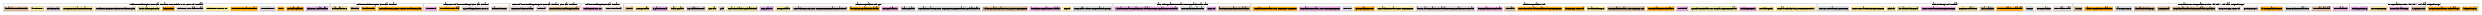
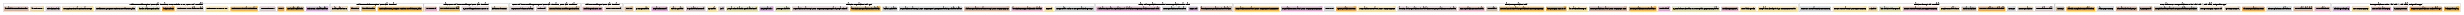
  digraph {
    node [style=filled fillcolor=lightgrey color=brown shape=note]
    n1 [label=setime_new_kmalloc_false fillcolor=plum color=gray40 shape=folder]
    n2 [label=set_kmalloc_failed_1 fillcolor=orange color=gray40]
    n3 [label=return fillcolor=orange]
    n4 [label=memset_ime_new]
    n5 [label=set_ime_new_im_name_im_name fillcolor=orange color=darkorange shape=folder]
    n6 [label=set_ime_new_owner_owner fillcolor=khaki color=darkorange]
    n7 [label=set_ime_new_userdata_userdata color=darkorange]
    n8 [label=lock_ime_lock fillcolor=orange shape=folder]
    n9 [label=list_for_each_tmp_ime_list fillcolor=khaki color=gray40]
    n10 [label=set_list_entry_tmp_struct_inter_module_entry_list color=darkorange shape=folder]
    n11 [label=strcmp_ime_im_name_im_name_eq_0 fillcolor=khaki shape=folder]
    n12 [label=unlock_ime_lock shape=folder]
    n13 [label=kfree_ime_new fillcolor=khaki shape=folder]
    n14 [label=list_add_ime_ne_list_ime_list fillcolor=tan]
    n15 [label=set_ime_list_entry_tmp_struct_inter_module_entry_list fillcolor=orange color=darkorange]
    n16 [label=list_del_ime_list fillcolor=orange color=gray40 shape=folder]
    n17 [label=kfree_ime fillcolor=tan color=darkorange shape=folder]
    n18 [label=kmalloc_failed_true fillcolor=khaki shape=folder]
    n19 [label=clear_result_NULL color=darkorange]
    n20 [label=try_module_get_ime_owner_true shape=folder]
    n21 [label=set_result_ime_userdata fillcolor=orange color=gray40 shape=folder]
    n22 [label=return_result fillcolor=plum color=darkorange]
    n23 [label=set_result_inter_module_get_im_name fillcolor=tan color=darkorange shape=folder]
    n24 [label=result_null shape=folder]
    n25 [label=request_module_s_modname]
-   n26 [label=ime_owner_sub_null color=darkorange shape=folder]
+   n26 [label=ime_owner_not_null color=darkorange shape=folder]
    n27 [label=module_put_ime_owner fillcolor=plum color=darkorange]
    n28 [label=set_cpus_allowed_current_cpumask_of_cpu_cpu color=gray40 shape=folder]
    n29 [label=smp_mb fillcolor=khaki color=darkorange]
    n30 [label=atomic_inc_stoppmachine_thread_ack fillcolor=plum color=darkorange]
    n31 [label=while_stopmachine_state_not_eq_STOPMACHINE_EXIT fillcolor=tan shape=folder]
    n32 [label=stopmachine_state_eq_STOPMACHINE_DISABLE_IRQ_and_irqs_disabled_false color=gray40]
    n33 [label=local_irq_disable color=gray40]
-   n34 [label=set_irqs_disabled_1 fillcolor=plum color=darkorange shape=folder]
    n35 [label=atomic_inc_stopmachine_thread_ack fillcolor=orange color=gray40 shape=folder]
-   n36 [label=stopmachine_cpu_eq_STOPMACHINE_PREPARE_and_prepared_null]
+   n36 [label=stopmachine_state_eq_STOPMACHINE_PREPARE_and_prepared_null]
    n37 [label=preempt_disable fillcolor=khaki color=gray40]
    n38 [label=set_prepared_1 fillcolor=plum color=gray40 shape=folder]
    n39 [label=prepared_null_and_irqs_disabled_null fillcolor=khaki color=gray40 shape=folder]
    n40 [label=yield shape=folder]
    n41 [label=cpu_relax fillcolor=khaki color=darkorange]
    n42 [label=irqs_disabled_not_null shape=folder]
    n43 [label=local_irq_enable fillcolor=khaki]
    n44 [label=prepared_not_null fillcolor=plum]
    n45 [label=preempt_enable fillcolor=khaki color=darkorange shape=folder]
    n46 [label=return_0 fillcolor=tan color=darkorange shape=folder]
    n47 [label=atomic_set_stopmachine_thread_ack_0 fillcolor=tan shape=folder]
    n48 [label=smp_wmb fillcolor=plum color=gray40]
    n49 [label=set_stopmachine_state_state color=gray40 shape=folder]
    n50 [label=while_atomic_read_stopmachine_thread_ack_not_eq_stopmachine_num_threads fillcolor=plum]
    n51 [label=set_param_sched_priority_MAX_RT_PRIO_sub_1 fillcolor=khaki color=darkorange]
    n52 [label=set_old_fs_get_fss fillcolor=khaki color=darkorange]
    n53 [label=set_fs_KERNEL_DS fillcolor=plum color=darkorange]
    n54 [label=sys_sched_setscheduler_current_pid_SCHED_FIFO_param fillcolor=khaki color=gray40]
    n55 [label=set_fs_old_fs fillcolor=plum shape=folder]
    n56 [label=set_stopmachine_num_threads_0 fillcolor=orange color=darkorange shape=folder]
    n57 [label=set_stopmachine_state_STOPMACHINE_WAIT fillcolor=tan shape=folder]
    n58 [label=for_each_online_cpu_i fillcolor=khaki color=darkorange]
    n59 [label=i_eq__smp_processor_id fillcolor=orange color=gray40 shape=folder]
    n60 [label=set_ret_kernel_thread_stopmachine_i_CLONE_KERNEL fillcolor=orange color=darkorange]
    n61 [label=ret_small_0 fillcolor=tan color=gray40]
    n62 [label=inc_stopmachine_num_threads fillcolor=plum color=darkorange]
    n63 [label=atomic_read_stopmachine_thread_ack_not_eq_stopmachine_num_threads]
    n64 [label=stopmachine_set_state_STOPMACHINE_EXIT fillcolor=khaki color=darkorange shape=folder]
    n65 [label=up_stopmachine_mutex fillcolor=orange shape=folder]
    n66 [label=return_ret color=gray40]
    n67 [label=stopmachine_set_state_STOPMACHINE_PREPARE fillcolor=plum shape=folder]
    n68 [label=stopmachine_set_state_STOPMACHINE_DISABLE_IRQ fillcolor=orange color=darkorange]
    n69 [label=set_smdata__smdata shape=folder]
    n70 [label=set_stop_machine color=darkorange]
    n71 [label=ret_eq_0 color=gray40 shape=folder]
    n72 [label=set_ret_smdata_fn_smdata_data fillcolor=orange]
    n73 [label=restart_machine fillcolor=tan color=gray40]
    n74 [label=complete_smdata_done fillcolor=khaki]
    n75 [label=set_current_state_TASK_INTERRUPTIBLE fillcolor=plum color=darkorange]
    n76 [label=kthread_should_stop_null fillcolor=khaki color=gray40 shape=folder]
    n77 [label=schedule fillcolor=khaki]
    n78 [label=set_current_state_TASK_INTERUPTIBLE fillcolor=khaki color=darkorange shape=folder]
    n79 [label=__set_current_state_TASK_RUNNING color=gray40]
    n80 [label=set_smdata_fn_fn fillcolor=plum color=darkorange]
    n81 [label=set_smdata_data_data fillcolor=tan shape=folder]
    n82 [label=init_completion_smdata_done color=gray40 shape=folder]
    n83 [label=down_stopmachine_mutex fillcolor=orange]
    n84 [label=cpu_eq_NR_CPUS color=darkorange shape=folder]
    n85 [label=set_cpu__smp_processor_id color=darkorange shape=folder]
    n86 [label=set_p_kthread_create_do_stop_smdata_kstopmachine fillcolor=tan color=gray40]
    n87 [label=IS_ERR_p_null fillcolor=tan shape=folder]
    n88 [label=kthread_info_bind_p_cpu fillcolor=tan]
    n89 [label=wake_up_process_p color=gray40 shape=folder]
    n90 [label=wait_for_completion_smdata_done fillcolor=orange color=darkorange]
    n91 [label=return_p fillcolor=tan color=gray40]
    n92 [label=lock_cpu_hotplug fillcolor=orange color=gray40 shape=folder]
    n93 [label=set_p___stop_machine_run_fn_data_cpu fillcolor=orange]
    n94 [label=IS_ERR_p_NULL fillcolor=tan shape=folder]
    n95 [label=set_ret_kthread_stop_p fillcolor=plum color=darkorange]
    n96 [label=set_ret_PTR_ERR_p fillcolor=khaki shape=folder]
    n97 [label=unlock_cpu_hotplug fillcolor=plum color=gray40 shape=folder]
    subgraph cluster_1 {
      label="void inter_module_register(const char *im_name, struct module *owner, const void *userdata)"
      n1
      n2
      n3
      n4
      n5
      n6
      n7
      n8
      n9
      n10
      n11
      n12
      n13
      n14
    }
    subgraph cluster_2 {
      label="void inter_module_unregister(const char *im_name)"
      n15
      n16
      n17
      n18
    }
    subgraph cluster_3 {
      label="static const void *inter_module_get(const char *im_name)"
      n19
      n20
      n21
      n22
    }
    subgraph cluster_4 {
      label="const void *inter_module_get_request(const char *im_name, const char *modname)"
      n23
      n24
      n25
    }
    subgraph cluster_5 {
      label="void inter_module_put(const char *im_name)"
      n26
      n27
    }
    subgraph cluster_6 {
      label="static int stopmachine(void *cpu)"
      n28
      n29
      n30
      n31
      n32
      n33
-     n34
      n35
      n36
      n37
      n38
      n39
      n40
      n41
      n42
      n43
      n44
      n45
      n46
    }
    subgraph cluster_7 {
      label="static void stopmachine_set_state(enum stopmachine_state state)"
      n47
      n48
      n49
      n50
    }
    subgraph cluster_8 {
      label="static int stop_machine(void)"
      n51
      n52
      n53
      n54
      n55
      n56
      n57
      n58
      n59
      n60
      n61
      n62
      n63
      n64
      n65
      n66
      n67
      n68
    }
    subgraph cluster_9 {
      label="static void restart_machine(void)"
    }
    subgraph cluster_10 {
      label="static int do_stop(void *_smdata)"
      n69
      n70
      n71
      n72
      n73
      n74
      n75
      n76
      n77
      n78
      n79
    }
    subgraph cluster_11 {
      label="struct task_struct *__stop_machine_run(int (*fn)(void *), void *data, unsigned int cpu)"
      n80
      n81
      n82
      n83
      n84
      n85
      n86
      n87
      n88
      n89
      n90
      n91
    }
    subgraph cluster_12 {
      label="int stop_machine_run(int (*fn)(void *), void *data, unsigned int cpu)"
      n92
      n93
      n94
      n95
      n96
      n97
    }
  }
